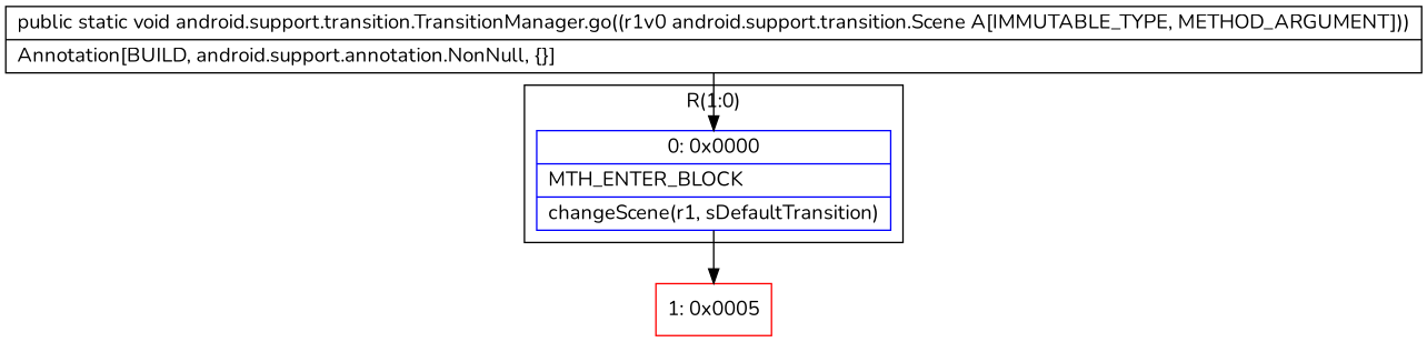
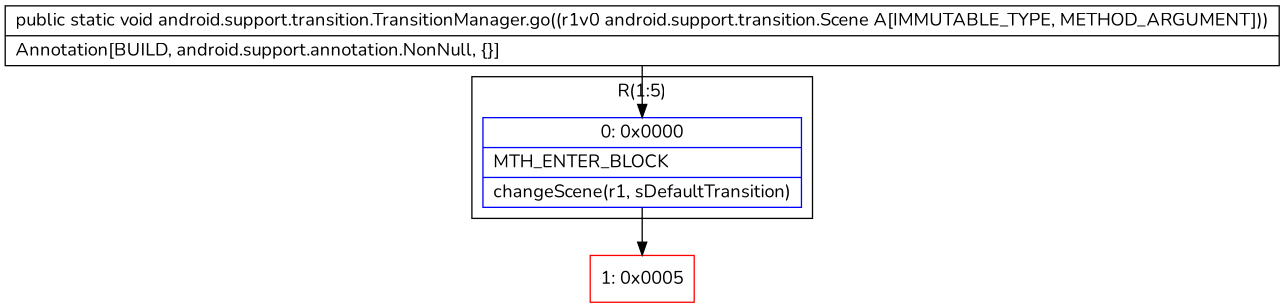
  digraph {
    fontname=Nunito
    node [shape=record fontname=Nunito]
    edge [fontname=Nunito]
    n1 [color=blue label="{0\:\ 0x0000|MTH_ENTER_BLOCK\l|changeScene(r1, sDefaultTransition)\l}"]
    n2 [color=red label="{1\:\ 0x0005}"]
    n3 [label="{public static void android.support.transition.TransitionManager.go((r1v0 android.support.transition.Scene A[IMMUTABLE_TYPE, METHOD_ARGUMENT]))  | Annotation[BUILD, android.support.annotation.NonNull, \{\}]\l}"]
    subgraph cluster_1 {
-     label="R(1:0)"
+     label="R(1:5)"
      n1
    }
    n1 -> n2
    n3 -> n1
  }
